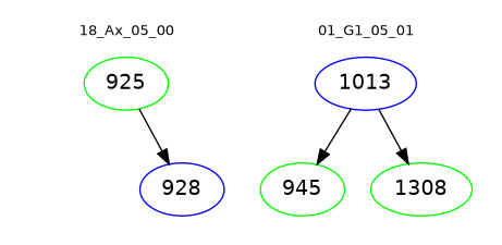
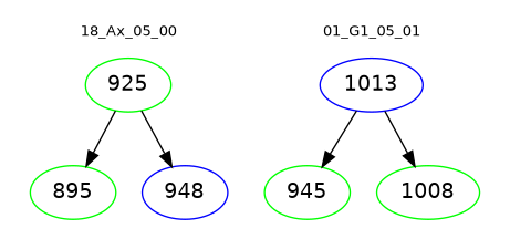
  digraph {
    fontname="DejaVu Sans"
    node [color=green fontname="DejaVu Sans"]
    edge [color=black fontname="DejaVu Sans"]
    n1 [label=925]
-   n3 [color=blue label=928]
+   n2 [label=895]
+   n3 [color=blue label=948]
    n4 [color=blue label=1013]
    n5 [label=945]
-   n6 [label=1308]
+   n6 [label=1008]
    subgraph cluster_1 {
      color=white
      fontsize=10
      label="18_Ax_05_00"
      n1
+     n2
      n3
    }
    subgraph cluster_2 {
      color=white
      fontsize=10
      label="01_G1_05_01"
      n4
      n5
      n6
    }
+   n1 -> n2
    n1 -> n3
    n4 -> n5
    n4 -> n6
  }
